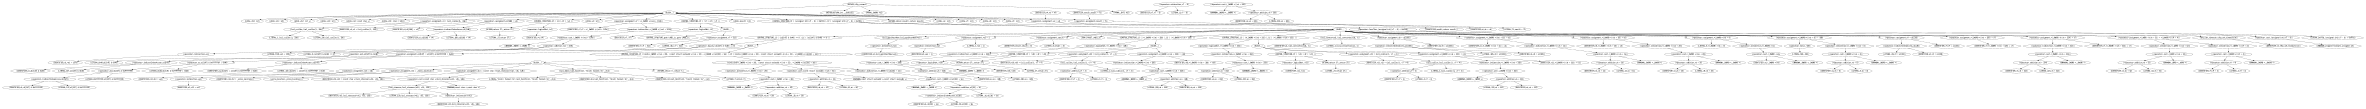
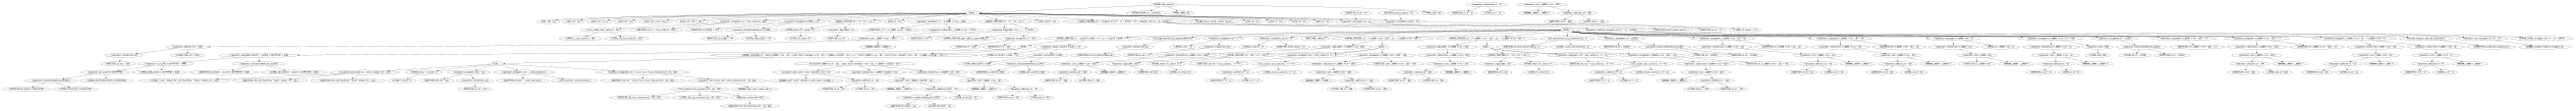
  digraph {
    fontname="IBM Plex Mono"
    node [fontname="IBM Plex Mono"]
    edge [fontname="IBM Plex Mono"]
    n1 [label="(METHOD,tftp_connect)"]
    n2 [label="(PARAM,_DWORD *a1)"]
    n3 [label="(PARAM,_BYTE *a2)"]
    n4 [label="(BLOCK,,)"]
    n5 [label="(METHOD_RETURN,int __fastcall)"]
    n6 [label="(LOCAL,v4: int)"]
    n7 [label="(LOCAL,result: int)"]
    n8 [label="(LOCAL,v6: int)"]
    n9 [label="(LOCAL,v7: int)"]
    n10 [label="(LOCAL,v8: int)"]
    n11 [label="(LOCAL,v9: int)"]
    n12 [label="(LOCAL,v10: int)"]
    n13 [label="(LOCAL,v11: int)"]
    n14 [label="(LOCAL,v12: int *)"]
    n15 [label="(LOCAL,v13: int)"]
    n16 [label="(LOCAL,v14: const char *)"]
    n17 [label="(LOCAL,v15: char [ 128 ])"]
    n18 [label="(<operator>.assignment,v4 = Curl_ccalloc(1, 336))"]
    n19 [label="(<operator>.assignment,a1[188] = v4)"]
    n20 [label="(CONTROL_STRUCTURE,if ( !v4 ),if ( !v4 ))"]
    n21 [label="(<operator>.assignment,v6 = v4)"]
    n22 [label="(<operator>.assignment,v7 = *(_DWORD *)(*a1 + 1576))"]
    n23 [label="(CONTROL_STRUCTURE,if ( !v7 ),if ( !v7 ))"]
    n24 [label="(<operator>.assignment,result = 71)"]
    n25 [label="(CONTROL_STRUCTURE,if ( (unsigned int)(v7 - 8) < 0xFFB1 ),if ( (unsigned int)(v7 - 8) < 0xFFB1 ))"]
    n26 [label="(RETURN,return result;,return result;)"]
    n27 [label="(IDENTIFIER,v4,v4 = Curl_ccalloc(1, 336))"]
    n28 [label="(Curl_ccalloc,Curl_ccalloc(1, 336))"]
    n29 [label="(<operator>.indirectIndexAccess,a1[188])"]
    n30 [label="(IDENTIFIER,v4,a1[188] = v4)"]
    n31 [label="(<operator>.logicalNot,!v4)"]
    n32 [label="(RETURN,return 27;,return 27;)"]
    n33 [label="(IDENTIFIER,v6,v6 = v4)"]
    n34 [label="(IDENTIFIER,v7,v7 = *(_DWORD *)(*a1 + 1576))"]
    n35 [label="(<operator>.indirection,*(_DWORD *)(*a1 + 1576))"]
    n36 [label="(<operator>.logicalNot,!v7)"]
    n37 [label="(BLOCK,,)"]
    n38 [label="(LITERAL,71,result = 71)"]
    n39 [label="(<operator>.lessThan,(unsigned int)(v7 - 8) < 0xFFB1)"]
    n40 [label="(BLOCK,,)"]
    n41 [label="(IDENTIFIER,result,return result;)"]
    n42 [label="(LITERAL,1,Curl_ccalloc(1, 336))"]
    n43 [label="(LITERAL,336,Curl_ccalloc(1, 336))"]
    n44 [label="(IDENTIFIER,a1,a1[188] = v4)"]
    n45 [label="(LITERAL,188,a1[188] = v4)"]
    n46 [label="(IDENTIFIER,v4,!v4)"]
    n47 [label="(LITERAL,27,return 27;)"]
    n48 [label="(IDENTIFIER,v4,v6 = v4)"]
    n49 [label="(<operator>.cast,(_DWORD *)(*a1 + 1576))"]
    n50 [label="(UNKNOWN,_DWORD *,_DWORD *)"]
    n51 [label="(<operator>.addition,*a1 + 1576)"]
    n52 [label="(<operator>.indirection,*a1)"]
    n53 [label="(LITERAL,1576,*a1 + 1576)"]
    n54 [label="(IDENTIFIER,a1,*a1 + 1576)"]
    n55 [label="(IDENTIFIER,v7,!v7)"]
    n56 [label="(<operator>.assignment,v7 = 512)"]
    n57 [label="(CONTROL_STRUCTURE,goto LABEL_6;,goto LABEL_6;)"]
    n58 [label="(IDENTIFIER,v7,v7 = 512)"]
    n59 [label="(LITERAL,512,v7 = 512)"]
    n60 [label="(IDENTIFIER,result,result = 71)"]
    n61 [label="(<operator>.cast,(unsigned int)(v7 - 8))"]
    n62 [label="(LITERAL,0xFFB1,(unsigned int)(v7 - 8) < 0xFFB1)"]
    n63 [label="(JUMP_TARGET,LABEL_6)"]
    n64 [label="(CONTROL_STRUCTURE,if ( !*(_DWORD *)(v6 + 328) ),if ( !*(_DWORD *)(v6 + 328) ))"]
    n65 [label="(CONTROL_STRUCTURE,if ( !*(_DWORD *)(v6 + 332) ),if ( !*(_DWORD *)(v6 + 332) ))"]
    n66 [label="(Curl_conncontrol,Curl_conncontrol(a1, 1))"]
    n67 [label="(<operator>.assignment,v8 = a1[105])"]
    n68 [label="(<operator>.assignment,*(_DWORD *)(v6 + 16) = a1)"]
    n69 [label="(<operator>.assignment,*(_DWORD *)(v6 + 20) = v8)"]
    n70 [label="(<operator>.assignment,*(_DWORD *)v6 = 0)"]
    n71 [label="(<operator>.assignment,*(_DWORD *)(v6 + 8) = -100)"]
    n72 [label="(<operator>.assignment,v9 = a1[20])"]
    n73 [label="(<operator>.assignment,*(_DWORD *)(v6 + 320) = v7)"]
    n74 [label="(<operator>.assignment,*(_DWORD *)(v6 + 324) = v7)"]
    n75 [label="(<operator>.assignment,*(_WORD *)(v6 + 52) = *(_DWORD *)(v9 + 4))"]
    n76 [label="(tftp_set_timeouts,tftp_set_timeouts(v6))"]
    n77 [label="(CONTROL_STRUCTURE,if ( (a1[147] & 0x40) == 0 ),if ( (a1[147] & 0x40) == 0 ))"]
    n78 [label="(Curl_pgrsStartNow,Curl_pgrsStartNow(*a1))"]
    n79 [label="(<operator>.assignment,*a2 = 1)"]
    n80 [label="(<operator>.assignment,result = 0)"]
    n81 [label="(UNKNOWN,unsigned timeouts,unsigned int)"]
    n82 [label="(<operator>.subtraction,v7 - 8)"]
    n83 [label="(IDENTIFIER,v7,v7 - 8)"]
    n84 [label="(LITERAL,8,v7 - 8)"]
    n85 [label="(<operator>.logicalNot,!*(_DWORD *)(v6 + 328))"]
    n86 [label="(BLOCK,,)"]
    n87 [label="(<operator>.logicalNot,!*(_DWORD *)(v6 + 332))"]
    n88 [label="(BLOCK,,)"]
    n89 [label="(IDENTIFIER,a1,Curl_conncontrol(a1, 1))"]
    n90 [label="(LITERAL,1,Curl_conncontrol(a1, 1))"]
    n91 [label="(IDENTIFIER,v8,v8 = a1[105])"]
    n92 [label="(<operator>.indirectIndexAccess,a1[105])"]
    n93 [label="(<operator>.indirection,*(_DWORD *)(v6 + 16))"]
    n94 [label="(IDENTIFIER,a1,*(_DWORD *)(v6 + 16) = a1)"]
    n95 [label="(<operator>.indirection,*(_DWORD *)(v6 + 20))"]
    n96 [label="(IDENTIFIER,v8,*(_DWORD *)(v6 + 20) = v8)"]
    n97 [label="(<operator>.indirection,*(_DWORD *)v6)"]
    n98 [label="(LITERAL,0,*(_DWORD *)v6 = 0)"]
    n99 [label="(<operator>.indirection,*(_DWORD *)(v6 + 8))"]
    n100 [label="(<operator>.minus,-100)"]
-   n101 [label="(IDENTIFIER,v9,v9 = a1[20])"]
    n102 [label="(<operator>.indirectIndexAccess,a1[20])"]
    n103 [label="(IDENTIFIER,v7,*(_DWORD *)(v6 + 320) = v7)"]
    n104 [label="(<operator>.indirection,*(_DWORD *)(v6 + 324))"]
    n105 [label="(IDENTIFIER,v7,*(_DWORD *)(v6 + 324) = v7)"]
    n106 [label="(<operator>.indirection,*(_WORD *)(v6 + 52))"]
    n107 [label="(<operator>.indirection,*(_DWORD *)(v9 + 4))"]
    n108 [label="(IDENTIFIER,v6,tftp_set_timeouts(v6))"]
    n109 [label="(<operator>.equals,(a1[147] & 0x40) == 0)"]
    n110 [label="(BLOCK,,)"]
    n111 [label="(<operator>.indirection,*a1)"]
    n112 [label="(<operator>.indirection,*a2)"]
    n113 [label="(LITERAL,1,*a2 = 1)"]
    n114 [label="(IDENTIFIER,result,result = 0)"]
    n115 [label="(LITERAL,0,result = 0)"]
    n116 [label="(<operator>.indirection,*(_DWORD *)(v6 + 328))"]
    n117 [label="(<operator>.assignment,v10 = Curl_ccalloc(1, v7 + 4))"]
    n118 [label="(<operator>.assignment,*(_DWORD *)(v6 + 328) = v10)"]
    n119 [label="(CONTROL_STRUCTURE,if ( !v10 ),if ( !v10 ))"]
    n120 [label="(<operator>.cast,(_DWORD *)(v6 + 328))"]
    n121 [label="(UNKNOWN,_DWORD *,_DWORD *)"]
    n122 [label="(<operator>.addition,v6 + 328)"]
    n123 [label="(IDENTIFIER,v6,v6 + 328)"]
    n124 [label="(LITERAL,328,v6 + 328)"]
    n125 [label="(IDENTIFIER,v10,v10 = Curl_ccalloc(1, v7 + 4))"]
    n126 [label="(Curl_ccalloc,Curl_ccalloc(1, v7 + 4))"]
    n127 [label="(<operator>.indirection,*(_DWORD *)(v6 + 328))"]
    n128 [label="(IDENTIFIER,v10,*(_DWORD *)(v6 + 328) = v10)"]
    n129 [label="(<operator>.logicalNot,!v10)"]
    n130 [label="(RETURN,return 27;,return 27;)"]
    n131 [label="(LITERAL,1,Curl_ccalloc(1, v7 + 4))"]
    n132 [label="(<operator>.addition,v7 + 4)"]
    n133 [label="(IDENTIFIER,v7,v7 + 4)"]
    n134 [label="(LITERAL,4,v7 + 4)"]
    n135 [label="(<operator>.cast,(_DWORD *)(v6 + 328))"]
    n136 [label="(UNKNOWN,_DWORD *,_DWORD *)"]
    n137 [label="(<operator>.addition,v6 + 328)"]
    n138 [label="(IDENTIFIER,v6,v6 + 328)"]
    n139 [label="(LITERAL,328,v6 + 328)"]
    n140 [label="(IDENTIFIER,v10,!v10)"]
    n141 [label="(LITERAL,27,return 27;)"]
    n142 [label="(<operator>.indirection,*(_DWORD *)(v6 + 332))"]
    n143 [label="(<operator>.assignment,v11 = Curl_ccalloc(1, v7 + 4))"]
    n144 [label="(<operator>.assignment,*(_DWORD *)(v6 + 332) = v11)"]
    n145 [label="(CONTROL_STRUCTURE,if ( !v11 ),if ( !v11 ))"]
    n146 [label="(<operator>.cast,(_DWORD *)(v6 + 332))"]
    n147 [label="(UNKNOWN,_DWORD *,_DWORD *)"]
    n148 [label="(<operator>.addition,v6 + 332)"]
    n149 [label="(IDENTIFIER,v6,v6 + 332)"]
    n150 [label="(LITERAL,332,v6 + 332)"]
    n151 [label="(IDENTIFIER,v11,v11 = Curl_ccalloc(1, v7 + 4))"]
    n152 [label="(Curl_ccalloc,Curl_ccalloc(1, v7 + 4))"]
    n153 [label="(<operator>.indirection,*(_DWORD *)(v6 + 332))"]
    n154 [label="(IDENTIFIER,v11,*(_DWORD *)(v6 + 332) = v11)"]
    n155 [label="(<operator>.logicalNot,!v11)"]
    n156 [label="(RETURN,return 27;,return 27;)"]
    n157 [label="(LITERAL,1,Curl_ccalloc(1, v7 + 4))"]
    n158 [label="(<operator>.addition,v7 + 4)"]
    n159 [label="(IDENTIFIER,v7,v7 + 4)"]
    n160 [label="(LITERAL,4,v7 + 4)"]
    n161 [label="(<operator>.cast,(_DWORD *)(v6 + 332))"]
    n162 [label="(UNKNOWN,_DWORD *,_DWORD *)"]
    n163 [label="(<operator>.addition,v6 + 332)"]
    n164 [label="(IDENTIFIER,v6,v6 + 332)"]
    n165 [label="(LITERAL,332,v6 + 332)"]
    n166 [label="(IDENTIFIER,v11,!v11)"]
    n167 [label="(LITERAL,27,return 27;)"]
    n168 [label="(IDENTIFIER,a1,v8 = a1[105])"]
    n169 [label="(LITERAL,105,v8 = a1[105])"]
    n170 [label="(<operator>.cast,(_DWORD *)(v6 + 16))"]
    n171 [label="(UNKNOWN,_DWORD *,_DWORD *)"]
    n172 [label="(<operator>.addition,v6 + 16)"]
    n173 [label="(IDENTIFIER,v6,v6 + 16)"]
    n174 [label="(LITERAL,16,v6 + 16)"]
    n175 [label="(<operator>.cast,(_DWORD *)(v6 + 20))"]
    n176 [label="(UNKNOWN,_DWORD *,_DWORD *)"]
    n177 [label="(<operator>.addition,v6 + 20)"]
    n178 [label="(IDENTIFIER,v6,v6 + 20)"]
    n179 [label="(LITERAL,20,v6 + 20)"]
    n180 [label="(<operator>.cast,(_DWORD *)v6)"]
    n181 [label="(UNKNOWN,_DWORD *,_DWORD *)"]
    n182 [label="(IDENTIFIER,v6,(_DWORD *)v6)"]
    n183 [label="(<operator>.cast,(_DWORD *)(v6 + 8))"]
    n184 [label="(LITERAL,100,-100)"]
    n185 [label="(UNKNOWN,_DWORD *,_DWORD *)"]
    n186 [label="(<operator>.addition,v6 + 8)"]
    n187 [label="(IDENTIFIER,v6,v6 + 8)"]
    n188 [label="(LITERAL,8,v6 + 8)"]
    n189 [label="(IDENTIFIER,a1,v9 = a1[20])"]
    n190 [label="(LITERAL,20,v9 = a1[20])"]
    n191 [label="(<operator>.cast,(_DWORD *)(v6 + 320))"]
    n192 [label="(UNKNOWN,_DWORD *,_DWORD *)"]
    n193 [label="(<operator>.addition,v6 + 320)"]
    n194 [label="(IDENTIFIER,v6,v6 + 320)"]
    n195 [label="(LITERAL,320,v6 + 320)"]
    n196 [label="(<operator>.cast,(_DWORD *)(v6 + 324))"]
    n197 [label="(UNKNOWN,_DWORD *,_DWORD *)"]
    n198 [label="(<operator>.addition,v6 + 324)"]
    n199 [label="(IDENTIFIER,v6,v6 + 324)"]
    n200 [label="(LITERAL,324,v6 + 324)"]
    n201 [label="(<operator>.cast,(_WORD *)(v6 + 52))"]
    n202 [label="(<operator>.cast,(_DWORD *)(v9 + 4))"]
    n203 [label="(UNKNOWN,_WORD *,_WORD *)"]
    n204 [label="(<operator>.addition,v6 + 52)"]
    n205 [label="(IDENTIFIER,v6,v6 + 52)"]
    n206 [label="(LITERAL,52,v6 + 52)"]
    n207 [label="(UNKNOWN,_DWORD *,_DWORD *)"]
    n208 [label="(<operator>.addition,v9 + 4)"]
    n209 [label="(IDENTIFIER,v9,v9 + 4)"]
    n210 [label="(LITERAL,4,v9 + 4)"]
    n211 [label="(<operator>.and,a1[147] & 0x40)"]
    n212 [label="(LITERAL,0,(a1[147] & 0x40) == 0)"]
    n213 [label="(CONTROL_STRUCTURE,if ( bind(*(_DWORD *)(v6 + 20), (const struct sockaddr *)(v6 + 52), *(_DWORD *)(a1[20] + 16)) ),if ( bind(*(_DWORD *)(v6 + 20), (const struct sockaddr *)(v6 + 52), *(_DWORD *)(a1[20] + 16)) ))"]
    n214 [label="(<operator>.assignment,a1[147] = a1[147] & 0xFFFFFFBF | 0x40)"]
    n215 [label="(<operator>.indirectIndexAccess,a1[147])"]
    n216 [label="(LITERAL,0x40,a1[147] & 0x40)"]
    n217 [label="(IDENTIFIER,a1,a1[147] & 0x40)"]
    n218 [label="(LITERAL,147,a1[147] & 0x40)"]
    n219 [label="(bind,bind(*(_DWORD *)(v6 + 20), (const struct sockaddr *)(v6 + 52), *(_DWORD *)(a1[20] + 16)))"]
    n220 [label="(BLOCK,,)"]
    n221 [label="(<operator>.indirectIndexAccess,a1[147])"]
    n222 [label="(<operator>.or,a1[147] & 0xFFFFFFBF | 0x40)"]
    n223 [label="(<operator>.indirection,*(_DWORD *)(v6 + 20))"]
    n224 [label="(<operator>.cast,(const struct sockaddr *)(v6 + 52))"]
    n225 [label="(<operator>.indirection,*(_DWORD *)(a1[20] + 16))"]
    n226 [label="(<operator>.assignment,v13 = *a1)"]
    n227 [label="(<operator>.assignment,v12 = _errno_location())"]
    n228 [label="(<operator>.assignment,v14 = (const char *)Curl_strerror(*v12, v15, 128))"]
    n229 [label="(Curl_failf,Curl_failf(v13, \"bind() failed; %s\", v14))"]
    n230 [label="(RETURN,return 7;,return 7;)"]
    n231 [label="(<operator>.cast,(_DWORD *)(v6 + 20))"]
    n232 [label="(UNKNOWN,const struct sockaddr *,const struct sockaddr *)"]
    n233 [label="(<operator>.addition,v6 + 52)"]
    n234 [label="(<operator>.cast,(_DWORD *)(a1[20] + 16))"]
    n235 [label="(UNKNOWN,_DWORD *,_DWORD *)"]
    n236 [label="(<operator>.addition,v6 + 20)"]
    n237 [label="(IDENTIFIER,v6,v6 + 20)"]
    n238 [label="(LITERAL,20,v6 + 20)"]
    n239 [label="(IDENTIFIER,v6,v6 + 52)"]
    n240 [label="(LITERAL,52,v6 + 52)"]
    n241 [label="(UNKNOWN,_DWORD *,_DWORD *)"]
    n242 [label="(<operator>.addition,a1[20] + 16)"]
    n243 [label="(<operator>.indirectIndexAccess,a1[20])"]
    n244 [label="(LITERAL,16,a1[20] + 16)"]
    n245 [label="(IDENTIFIER,a1,a1[20] + 16)"]
    n246 [label="(LITERAL,20,a1[20] + 16)"]
    n247 [label="(IDENTIFIER,v13,v13 = *a1)"]
    n248 [label="(<operator>.indirection,*a1)"]
    n249 [label="(IDENTIFIER,v12,v12 = _errno_location())"]
    n250 [label="(_errno_location,_errno_location())"]
    n251 [label="(IDENTIFIER,v14,v14 = (const char *)Curl_strerror(*v12, v15, 128))"]
    n252 [label="(<operator>.cast,(const char *)Curl_strerror(*v12, v15, 128))"]
    n253 [label="(IDENTIFIER,v13,Curl_failf(v13, \"bind() failed; %s\", v14))"]
    n254 [label="(LITERAL,\"bind() failed; %s\",Curl_failf(v13, \"bind() failed; %s\", v14))"]
    n255 [label="(IDENTIFIER,v14,Curl_failf(v13, \"bind() failed; %s\", v14))"]
    n256 [label="(LITERAL,7,return 7;)"]
    n257 [label="(IDENTIFIER,a1,v13 = *a1)"]
    n258 [label="(UNKNOWN,const char *,const char *)"]
    n259 [label="(Curl_strerror,Curl_strerror(*v12, v15, 128))"]
    n260 [label="(<operator>.indirection,*v12)"]
    n261 [label="(IDENTIFIER,v15,Curl_strerror(*v12, v15, 128))"]
    n262 [label="(LITERAL,128,Curl_strerror(*v12, v15, 128))"]
    n263 [label="(IDENTIFIER,v12,Curl_strerror(*v12, v15, 128))"]
    n264 [label="(IDENTIFIER,a1,a1[147] = a1[147] & 0xFFFFFFBF | 0x40)"]
    n265 [label="(LITERAL,147,a1[147] = a1[147] & 0xFFFFFFBF | 0x40)"]
    n266 [label="(<operator>.and,a1[147] & 0xFFFFFFBF)"]
    n267 [label="(LITERAL,0x40,a1[147] & 0xFFFFFFBF | 0x40)"]
    n268 [label="(<operator>.indirectIndexAccess,a1[147])"]
    n269 [label="(LITERAL,0xFFFFFFBF,a1[147] & 0xFFFFFFBF)"]
    n270 [label="(IDENTIFIER,a1,a1[147] & 0xFFFFFFBF)"]
    n271 [label="(LITERAL,147,a1[147] & 0xFFFFFFBF)"]
    n272 [label="(IDENTIFIER,a1,Curl_pgrsStartNow(*a1))"]
    n273 [label="(IDENTIFIER,a2,*a6 = 1)"]
    n1 -> n2
    n1 -> n3
    n1 -> n4
    n1 -> n5
    n4 -> n6
    n4 -> n7
    n4 -> n8
    n4 -> n9
    n4 -> n10
    n4 -> n11
    n4 -> n12
    n4 -> n13
    n4 -> n14
    n4 -> n15
    n4 -> n16
    n4 -> n17
    n4 -> n18
    n4 -> n19
    n4 -> n20
    n4 -> n21
    n4 -> n22
    n4 -> n23
    n4 -> n24
    n4 -> n25
    n4 -> n26
    n18 -> n27
    n18 -> n28
    n19 -> n29
    n19 -> n30
    n20 -> n31
    n20 -> n32
    n21 -> n33
    n22 -> n34
    n22 -> n35
    n23 -> n36
    n23 -> n37
    n24 -> n38
    n25 -> n39
    n25 -> n40
    n26 -> n41
    n28 -> n42
    n28 -> n43
    n29 -> n44
    n29 -> n45
    n31 -> n46
    n32 -> n47
    n35 -> n49
    n36 -> n55
    n37 -> n56
    n37 -> n57
    n39 -> n61
    n39 -> n62
    n40 -> n63
    n40 -> n64
    n40 -> n65
    n40 -> n66
    n40 -> n67
    n40 -> n68
    n40 -> n69
    n40 -> n70
    n40 -> n71
    n40 -> n72
    n40 -> n73
    n40 -> n74
    n40 -> n75
    n40 -> n76
    n40 -> n77
    n40 -> n78
    n40 -> n79
    n40 -> n80
    n48 -> n21
    n49 -> n50
    n49 -> n51
    n51 -> n52
    n51 -> n53
    n52 -> n54
    n56 -> n58
    n56 -> n59
    n60 -> n24
    n61 -> n81
    n64 -> n85
    n64 -> n86
    n65 -> n87
    n65 -> n88
    n66 -> n89
    n66 -> n90
    n67 -> n91
    n67 -> n92
    n68 -> n93
    n68 -> n94
    n69 -> n95
    n69 -> n96
    n70 -> n97
    n70 -> n98
    n71 -> n99
    n71 -> n100
-   n72 -> n101
    n72 -> n102
    n73 -> n103
    n74 -> n104
    n74 -> n105
    n75 -> n106
    n75 -> n107
    n76 -> n108
    n77 -> n109
    n77 -> n110
    n78 -> n111
    n79 -> n112
    n79 -> n113
    n80 -> n114
    n80 -> n115
    n82 -> n83
    n82 -> n84
    n85 -> n116
    n86 -> n117
    n86 -> n118
    n86 -> n119
    n87 -> n142
    n88 -> n143
    n88 -> n144
    n88 -> n145
    n92 -> n168
    n92 -> n169
    n93 -> n170
    n95 -> n175
    n97 -> n180
    n99 -> n183
    n100 -> n184
    n102 -> n189
    n102 -> n190
    n104 -> n196
    n106 -> n201
    n107 -> n202
    n109 -> n211
    n109 -> n212
    n110 -> n213
    n110 -> n214
    n111 -> n272
    n112 -> n273
    n116 -> n120
    n117 -> n125
    n117 -> n126
    n118 -> n127
    n118 -> n128
    n119 -> n129
    n119 -> n130
    n120 -> n121
    n120 -> n122
    n122 -> n123
    n122 -> n124
    n126 -> n131
    n126 -> n132
    n127 -> n135
    n129 -> n140
    n130 -> n141
    n132 -> n133
    n132 -> n134
    n135 -> n136
    n135 -> n137
    n137 -> n138
    n137 -> n139
    n142 -> n146
    n143 -> n151
    n143 -> n152
    n144 -> n153
    n144 -> n154
    n145 -> n155
    n145 -> n156
    n146 -> n147
    n146 -> n148
    n148 -> n149
    n148 -> n150
    n152 -> n157
    n152 -> n158
    n153 -> n161
    n155 -> n166
    n156 -> n167
    n158 -> n159
    n158 -> n160
    n161 -> n162
    n161 -> n163
    n163 -> n164
    n163 -> n165
    n170 -> n171
    n170 -> n172
    n172 -> n173
    n172 -> n174
    n175 -> n176
    n175 -> n177
    n177 -> n178
    n177 -> n179
    n180 -> n181
    n180 -> n182
    n183 -> n185
    n183 -> n186
    n186 -> n187
    n186 -> n188
    n191 -> n192
    n191 -> n193
    n193 -> n194
    n193 -> n195
    n196 -> n197
    n196 -> n198
    n198 -> n199
    n198 -> n200
    n201 -> n203
    n201 -> n204
    n202 -> n207
    n202 -> n208
    n204 -> n205
    n204 -> n206
    n208 -> n209
    n208 -> n210
    n211 -> n215
    n211 -> n216
    n213 -> n219
    n213 -> n220
    n214 -> n221
    n214 -> n222
    n215 -> n217
    n215 -> n218
    n219 -> n223
    n219 -> n224
    n219 -> n225
    n220 -> n226
    n220 -> n227
    n220 -> n228
    n220 -> n229
    n220 -> n230
    n221 -> n264
    n221 -> n265
    n222 -> n266
    n222 -> n267
    n223 -> n231
    n224 -> n232
    n224 -> n233
    n225 -> n234
    n226 -> n247
    n226 -> n248
    n227 -> n249
    n227 -> n250
    n228 -> n251
    n228 -> n252
    n229 -> n253
    n229 -> n254
    n229 -> n255
    n230 -> n256
    n231 -> n235
    n231 -> n236
    n233 -> n239
    n233 -> n240
    n234 -> n241
    n234 -> n242
    n236 -> n237
    n236 -> n238
    n242 -> n243
    n242 -> n244
    n243 -> n245
    n243 -> n246
    n248 -> n257
    n252 -> n258
    n252 -> n259
    n259 -> n260
    n259 -> n261
    n259 -> n262
    n260 -> n263
    n266 -> n268
    n266 -> n269
    n268 -> n270
    n268 -> n271
  }
